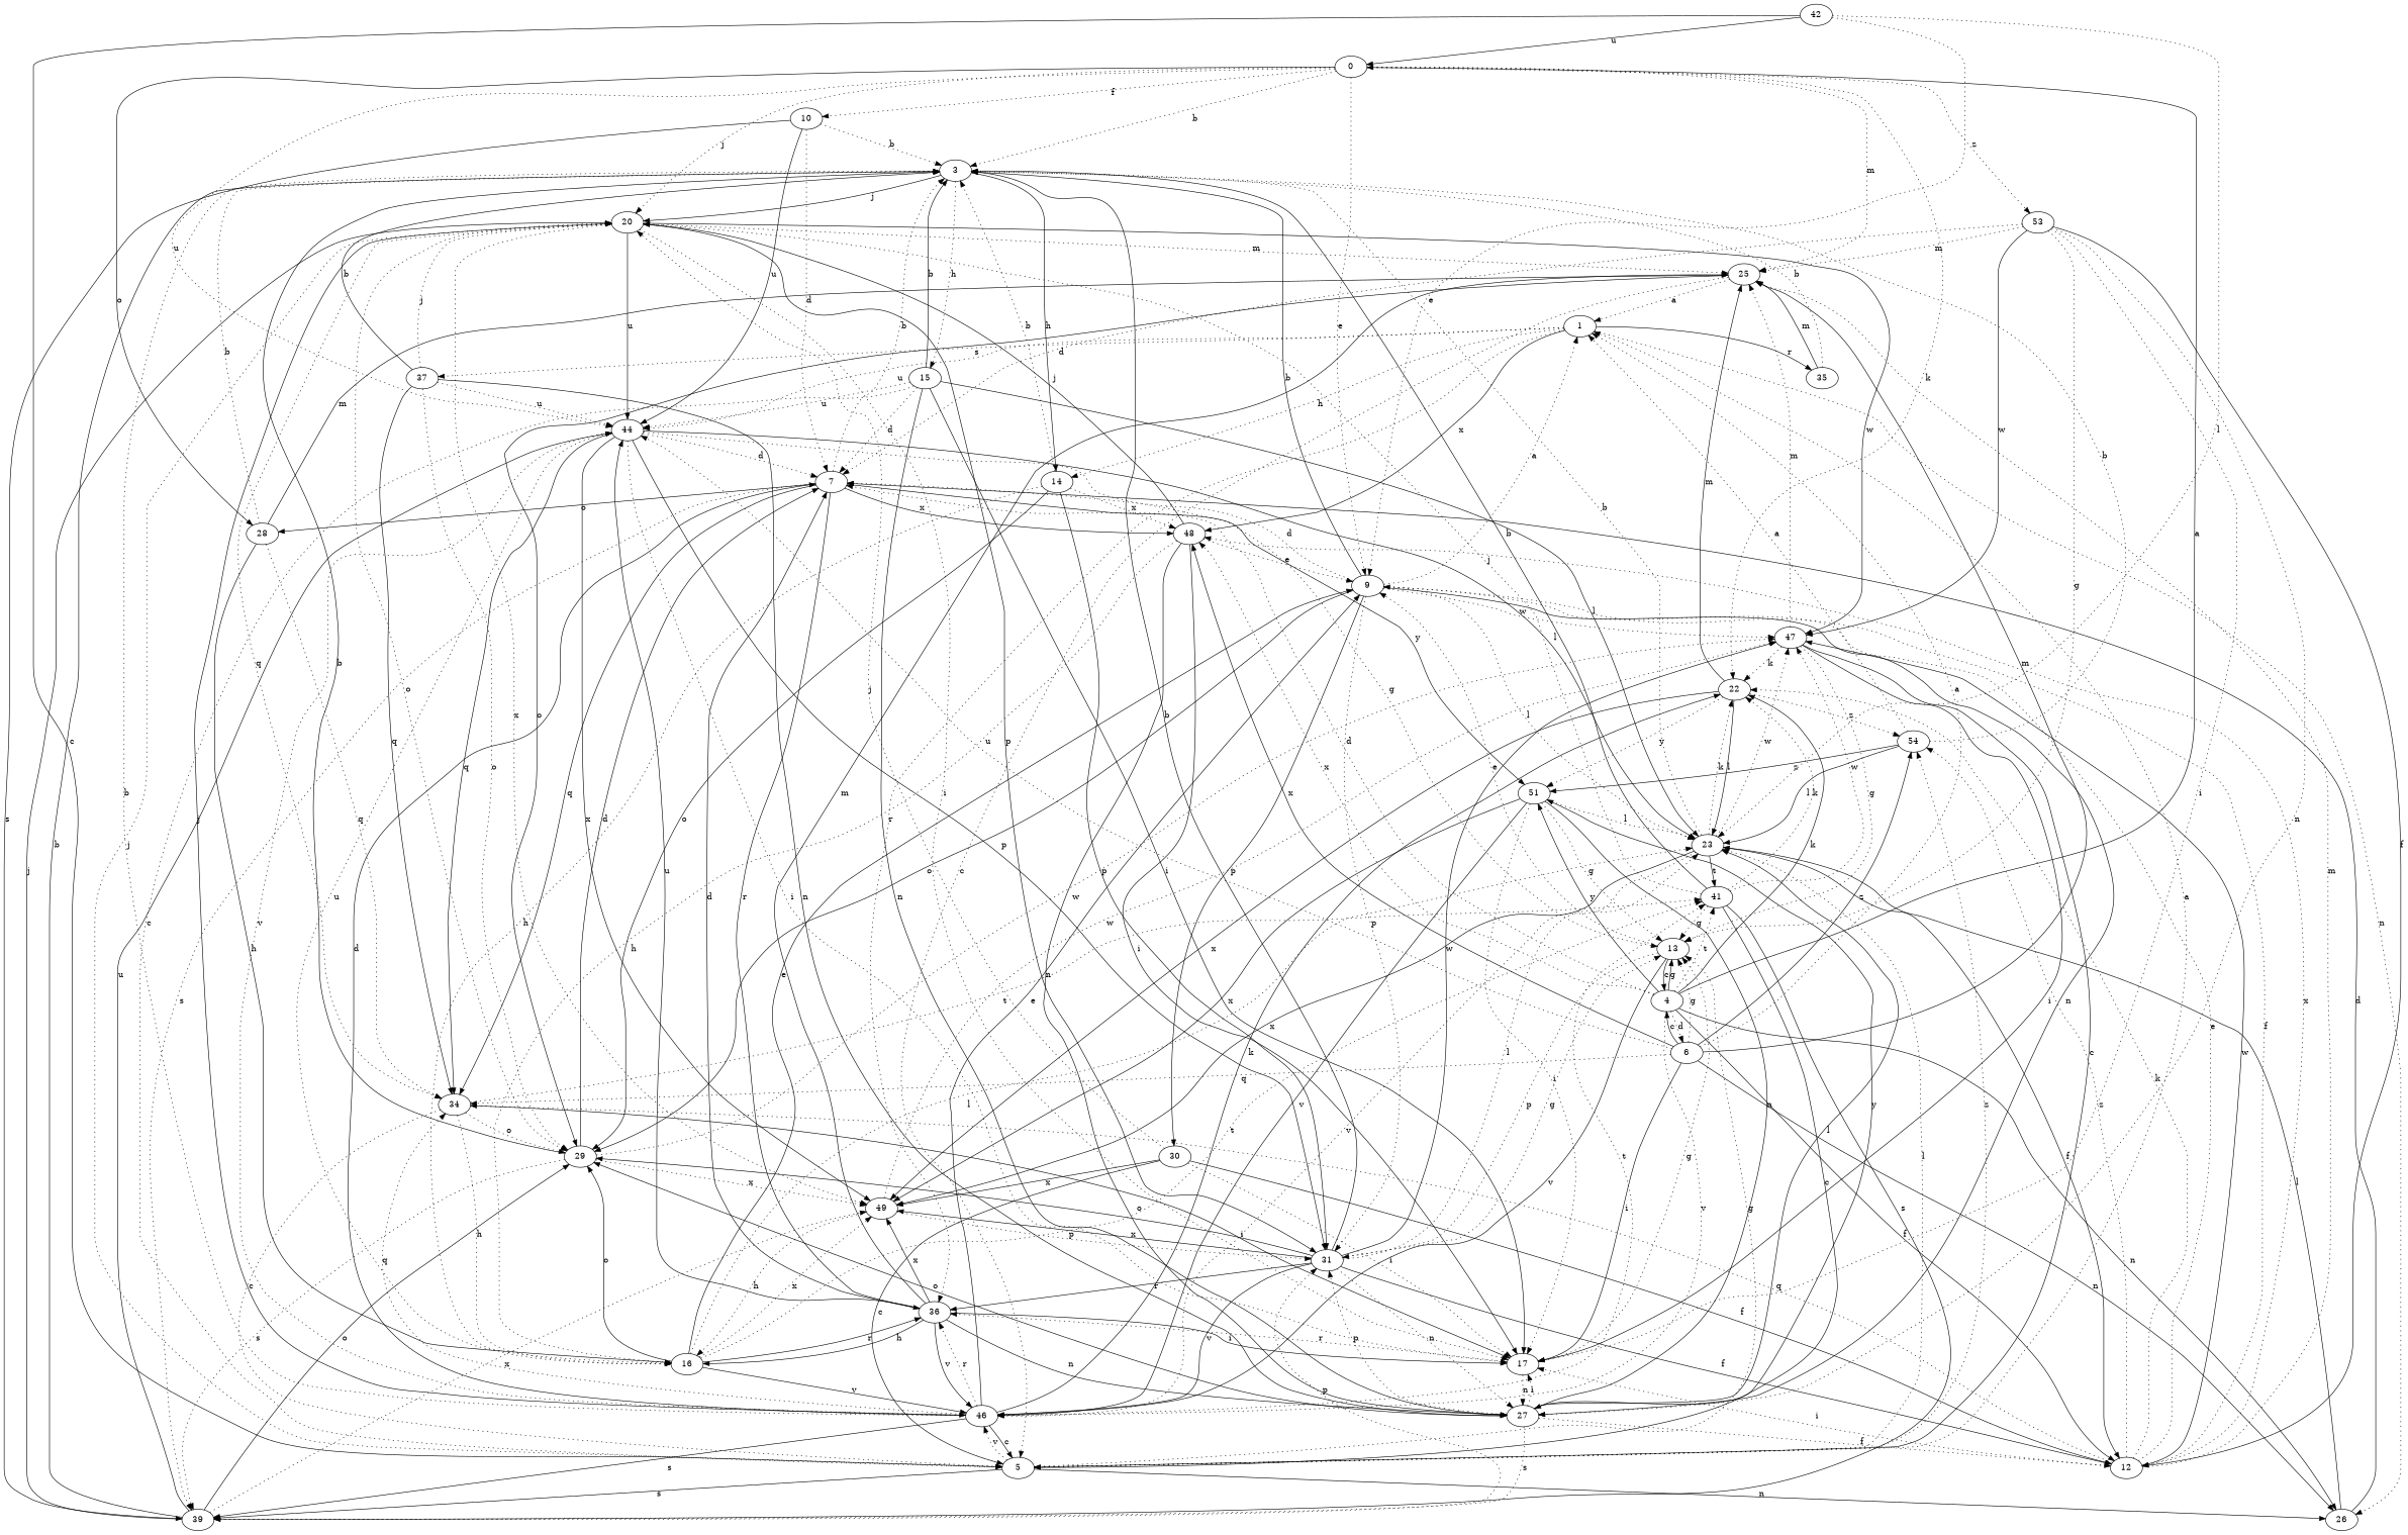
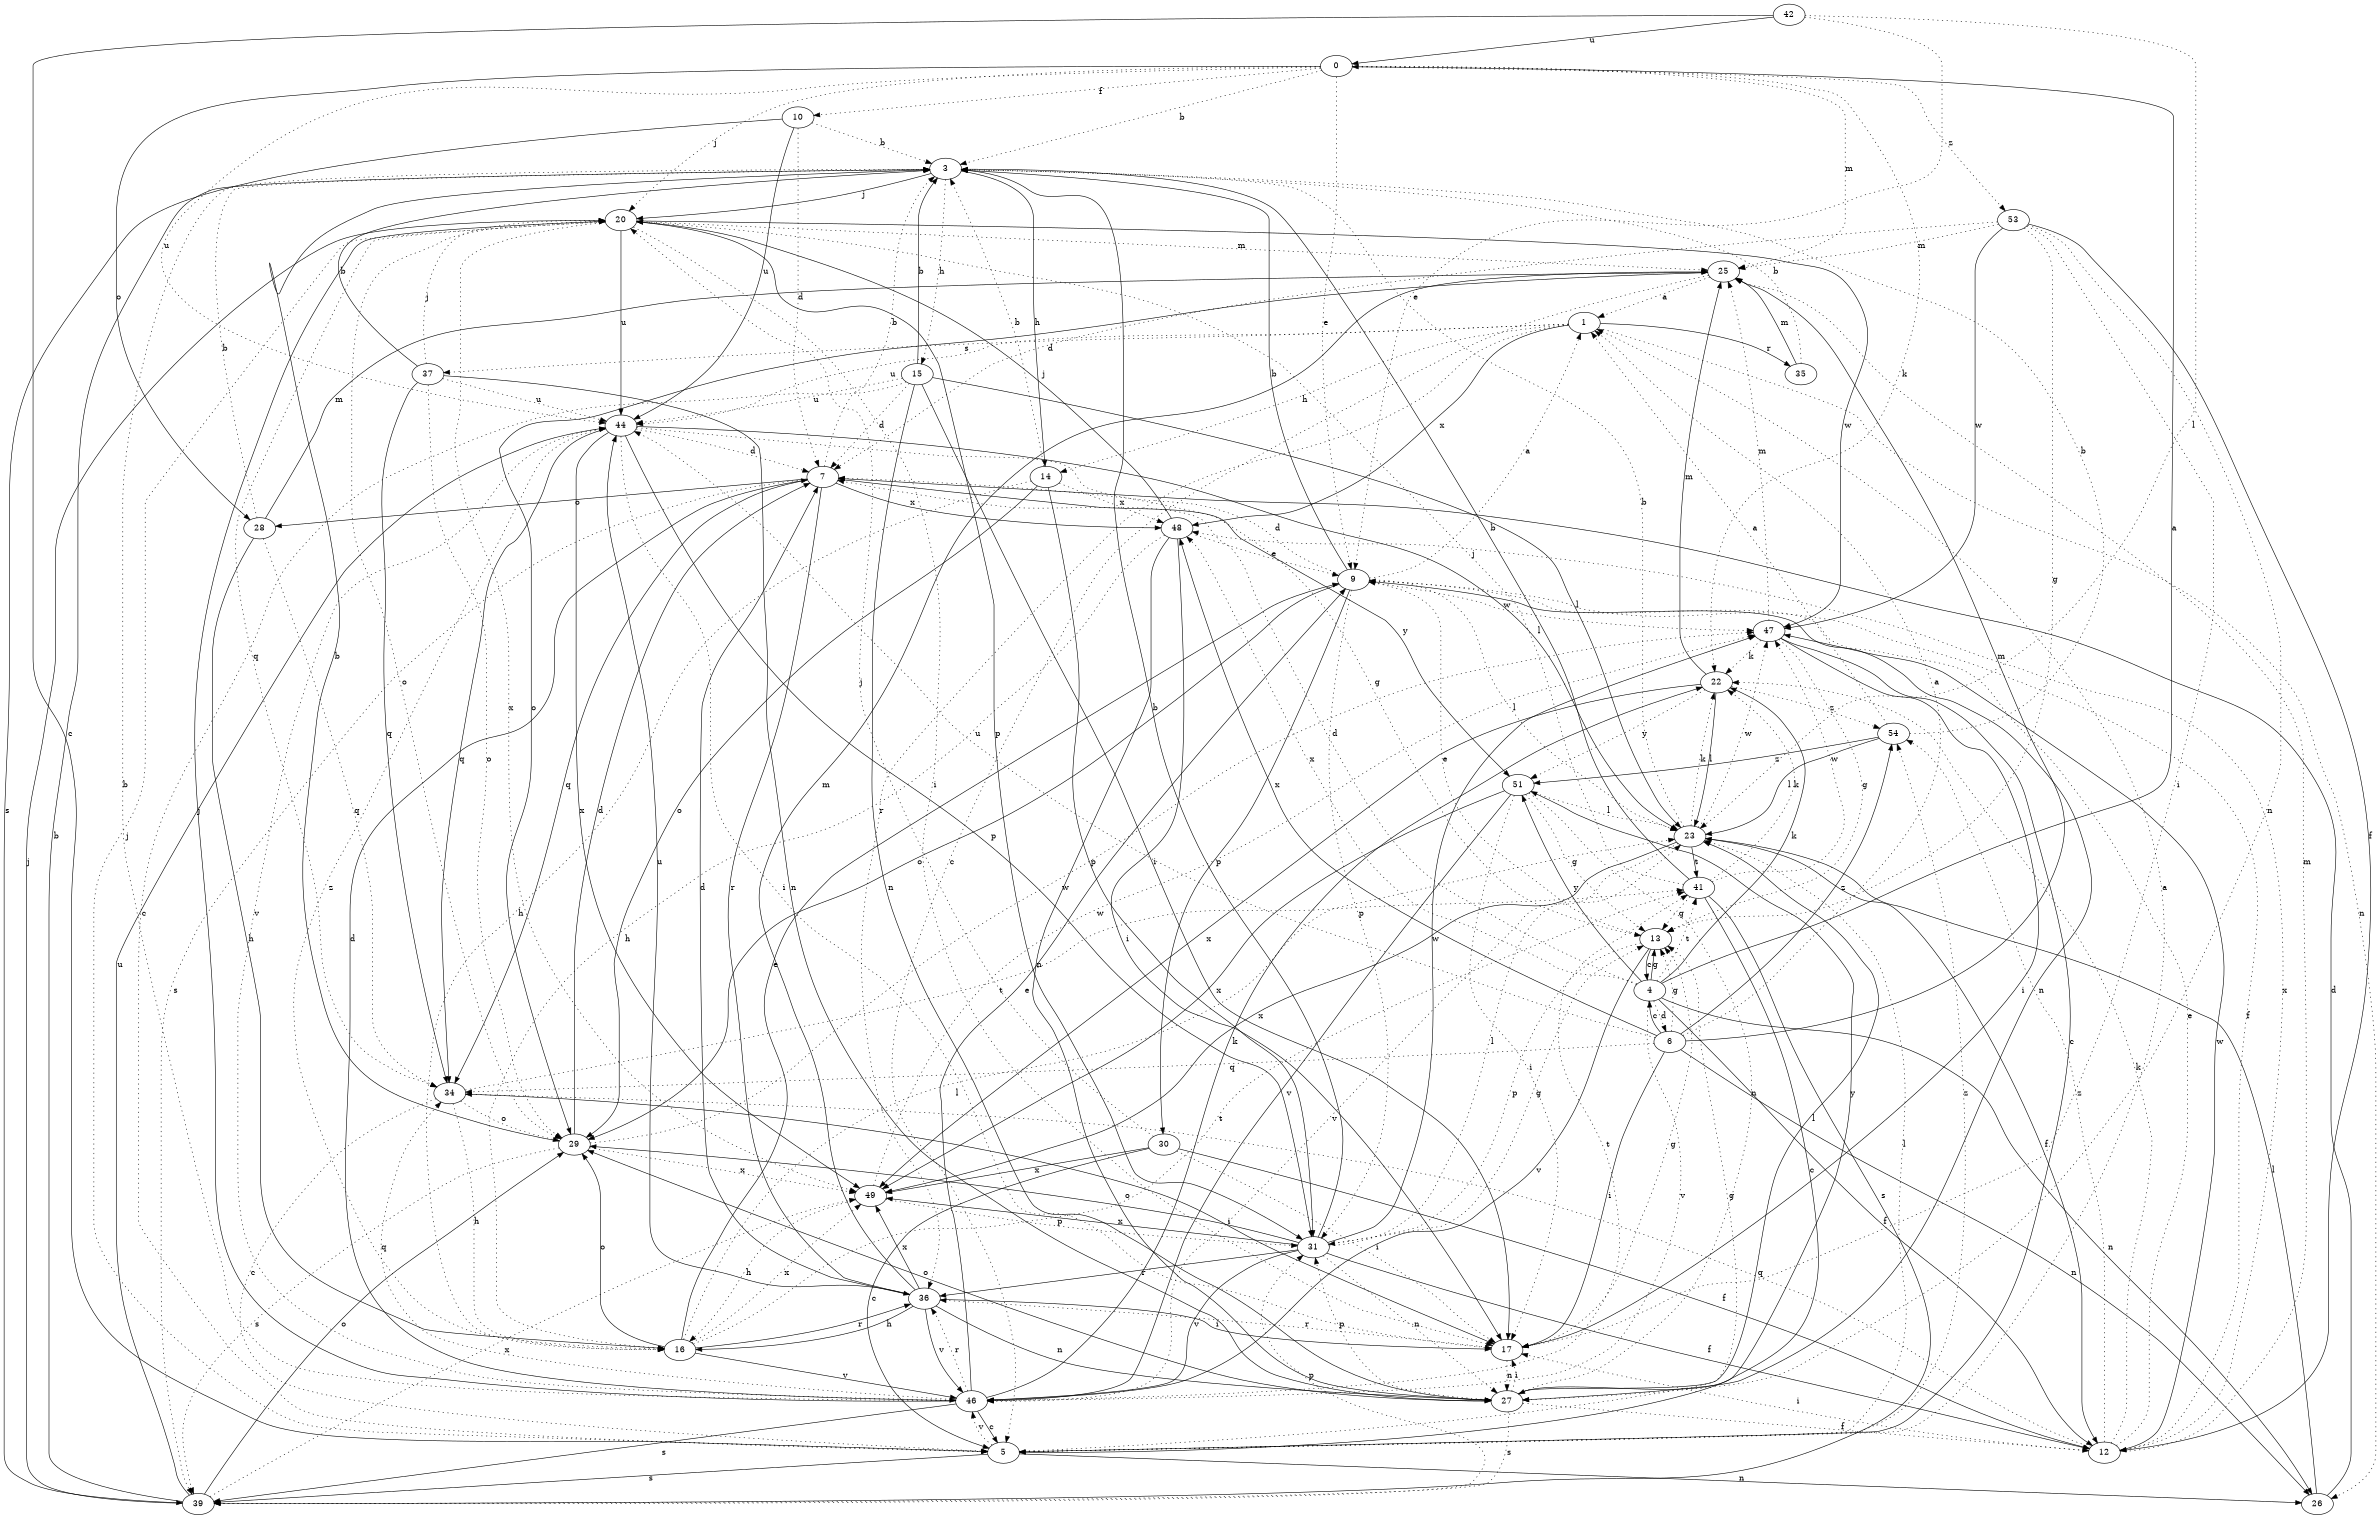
  strict digraph {
    edge [style=dotted]
    0
    3
    9
    10
    20
    22
    25
    28
    44
    53
    14
    15
    1
    7
    12
    23
    27
    29
    30
    31
    47
    39
    17
    34
    49
    51
    54
    5
    16
    42
    13
    46
    26
    35
    36
    37
    48
    4
    6
    41
    0 -> 3 [label=b]
    0 -> 9 [label=e]
    0 -> 10 [label=f]
    0 -> 20 [label=j]
    0 -> 22 [label=k]
    0 -> 25 [label=m]
    0 -> 28 [label=o style=solid]
    0 -> 44 [label=u]
    0 -> 53 [label=z]
    3 -> 20 [label=j style=solid]
    3 -> 14 [label=h style=solid]
    3 -> 15 [label=h]
    9 -> 3 [label=b style=solid]
    9 -> 1 [label=a]
    9 -> 7 [label=d]
    9 -> 12 [label=f]
    9 -> 23 [label=l]
    9 -> 27 [label=n style=solid]
    9 -> 29 [label=o style=solid]
    9 -> 30 [label=p style=solid]
    9 -> 31 [label=p]
    9 -> 47 [label=w]
    10 -> 3 [label=b]
    10 -> 44 [label=u style=solid]
    10 -> 7 [label=d]
    10 -> 39 [label=s style=solid]
    20 -> 25 [label=m]
    20 -> 44 [label=u style=solid]
    20 -> 29 [label=o]
    20 -> 31 [label=p style=solid]
    20 -> 47 [label=w style=solid]
    20 -> 17 [label=i]
    20 -> 34 [label=q]
    20 -> 49 [label=x]
    22 -> 25 [label=m style=solid]
    22 -> 23 [label=l style=solid]
    22 -> 49 [label=x style=solid]
    22 -> 51 [label=y]
    22 -> 54 [label=z]
    25 -> 1 [label=a]
    25 -> 29 [label=o style=solid]
    25 -> 5 [label=c]
    28 -> 3 [label=b]
    28 -> 25 [label=m style=solid]
    28 -> 34 [label=q]
    28 -> 16 [label=h style=solid]
    44 -> 7 [label=d]
    44 -> 23 [label=l style=solid]
    44 -> 31 [label=p style=solid]
    44 -> 17 [label=i]
    44 -> 34 [label=q style=solid]
    44 -> 49 [label=x style=solid]
    44 -> 13 [label=g]
    44 -> 46 [label=v]
    53 -> 25 [label=m]
    53 -> 7 [label=d]
    53 -> 12 [label=f style=solid]
    53 -> 27 [label=n]
    53 -> 47 [label=w style=solid]
    53 -> 17 [label=i]
    53 -> 13 [label=g]
    14 -> 3 [label=b]
    14 -> 29 [label=o style=solid]
    14 -> 31 [label=p style=solid]
    14 -> 16 [label=h]
    14 -> 48 [label=x]
    15 -> 3 [label=b style=solid]
    15 -> 44 [label=u]
    15 -> 7 [label=d]
    15 -> 23 [label=l style=solid]
    15 -> 27 [label=n style=solid]
    15 -> 17 [label=i style=solid]
    15 -> 5 [label=c]
    1 -> 44 [label=u]
    1 -> 14 [label=h]
    1 -> 26 [label=n]
    1 -> 35 [label=r style=solid]
    1 -> 36 [label=r]
    1 -> 37 [label=s]
    1 -> 48 [label=x style=solid]
    7 -> 3 [label=b]
    7 -> 28 [label=o style=solid]
    7 -> 39 [label=s]
    7 -> 34 [label=q style=solid]
    7 -> 51 [label=y style=solid]
    7 -> 36 [label=r style=solid]
    7 -> 48 [label=x style=solid]
    12 -> 9 [label=e]
    12 -> 22 [label=k]
    12 -> 25 [label=m]
    12 -> 47 [label=w style=solid]
    12 -> 17 [label=i]
    12 -> 34 [label=q]
    12 -> 54 [label=z]
    12 -> 48 [label=x]
    23 -> 3 [label=b]
    23 -> 22 [label=k]
    23 -> 12 [label=f style=solid]
    23 -> 47 [label=w]
    23 -> 49 [label=x style=solid]
    23 -> 46 [label=v]
    23 -> 41 [label=t style=solid]
    27 -> 12 [label=f]
    27 -> 23 [label=l style=solid]
    27 -> 29 [label=o style=solid]
    27 -> 31 [label=p]
    27 -> 39 [label=s]
    27 -> 17 [label=i]
    27 -> 51 [label=y style=solid]
    29 -> 3 [label=b style=solid]
    29 -> 7 [label=d style=solid]
    29 -> 47 [label=w]
    29 -> 39 [label=s]
    29 -> 49 [label=x]
    30 -> 20 [label=j]
    30 -> 12 [label=f style=solid]
    30 -> 17 [label=i]
    30 -> 49 [label=x style=solid]
    30 -> 5 [label=c style=solid]
    31 -> 3 [label=b style=solid]
    31 -> 12 [label=f style=solid]
    31 -> 23 [label=l]
    31 -> 27 [label=n]
    31 -> 29 [label=o style=solid]
    31 -> 47 [label=w style=solid]
    31 -> 49 [label=x style=solid]
    31 -> 13 [label=g]
    31 -> 46 [label=v style=solid]
    31 -> 36 [label=r style=solid]
    47 -> 22 [label=k]
    47 -> 25 [label=m]
    47 -> 17 [label=i style=solid]
    47 -> 5 [label=c style=solid]
    47 -> 13 [label=g]
    39 -> 3 [label=b style=solid]
    39 -> 20 [label=j style=solid]
    39 -> 44 [label=u style=solid]
    39 -> 29 [label=o style=solid]
    39 -> 31 [label=p]
    39 -> 49 [label=x]
    17 -> 27 [label=n]
    17 -> 13 [label=g]
    17 -> 36 [label=r]
    34 -> 29 [label=o]
    34 -> 17 [label=i style=solid]
    34 -> 5 [label=c]
    34 -> 16 [label=h]
    34 -> 41 [label=t]
    49 -> 31 [label=p]
    49 -> 47 [label=w]
    49 -> 16 [label=h]
    51 -> 23 [label=l]
-   51 -> 27 [label=n style=solid]
+   51 -> 27 [label=n]
    51 -> 17 [label=i]
    51 -> 49 [label=x style=solid]
    51 -> 13 [label=g]
    51 -> 46 [label=v style=solid]
    54 -> 3 [label=b]
    54 -> 1 [label=a]
    54 -> 23 [label=l style=solid]
    54 -> 51 [label=z style=solid]
    5 -> 20 [label=j]
    5 -> 1 [label=a]
    5 -> 23 [label=l]
    5 -> 39 [label=s style=solid]
    5 -> 54 [label=z]
    5 -> 13 [label=g]
    5 -> 46 [label=v]
    5 -> 26 [label=n style=solid]
    16 -> 9 [label=e style=solid]
-   16 -> 44 [label=u]
+   16 -> 44 [label=z]
    16 -> 23 [label=l]
    16 -> 29 [label=o style=solid]
    16 -> 49 [label=x]
    16 -> 46 [label=v style=solid]
    16 -> 36 [label=r style=solid]
    16 -> 41 [label=t]
    42 -> 0 [label=u style=solid]
    42 -> 9 [label=e]
    42 -> 23 [label=l]
    42 -> 5 [label=c style=solid]
    13 -> 9 [label=e]
    13 -> 31 [label=p]
    13 -> 46 [label=v style=solid]
    13 -> 4 [label=c style=solid]
    46 -> 3 [label=b]
    46 -> 9 [label=e style=solid]
    46 -> 20 [label=j style=solid]
    46 -> 22 [label=k style=solid]
    46 -> 7 [label=d style=solid]
    46 -> 39 [label=s style=solid]
    46 -> 34 [label=q]
    46 -> 5 [label=c style=solid]
    46 -> 36 [label=r]
    46 -> 41 [label=t]
    26 -> 7 [label=d style=solid]
    26 -> 23 [label=l style=solid]
    35 -> 3 [label=b]
    35 -> 25 [label=m style=solid]
    36 -> 25 [label=m style=solid]
    36 -> 44 [label=u style=solid]
    36 -> 7 [label=d style=solid]
    36 -> 27 [label=n style=solid]
    36 -> 17 [label=i style=solid]
    36 -> 49 [label=x style=solid]
    36 -> 16 [label=h style=solid]
    36 -> 46 [label=v style=solid]
    37 -> 3 [label=b style=solid]
    37 -> 20 [label=j]
    37 -> 44 [label=u]
    37 -> 27 [label=n style=solid]
    37 -> 29 [label=o]
    37 -> 34 [label=q style=solid]
    48 -> 9 [label=e]
    48 -> 20 [label=j style=solid]
    48 -> 27 [label=n style=solid]
    48 -> 17 [label=i style=solid]
    48 -> 16 [label=h]
    4 -> 0 [label=a style=solid]
    4 -> 22 [label=k style=solid]
    4 -> 7 [label=d]
    4 -> 12 [label=f style=solid]
    4 -> 51 [label=y style=solid]
    4 -> 13 [label=g style=solid]
    4 -> 46 [label=v]
    4 -> 26 [label=n style=solid]
    4 -> 48 [label=x]
    4 -> 6 [label=d]
    4 -> 41 [label=t]
    6 -> 25 [label=m style=solid]
    6 -> 44 [label=u]
    6 -> 1 [label=a]
    6 -> 17 [label=i style=solid]
    6 -> 34 [label=q]
    6 -> 54 [label=z style=solid]
    6 -> 13 [label=g]
    6 -> 26 [label=n style=solid]
    6 -> 48 [label=x style=solid]
    6 -> 4 [label=c style=solid]
    41 -> 3 [label=b style=solid]
    41 -> 20 [label=j]
    41 -> 22 [label=k]
    41 -> 47 [label=w]
    41 -> 39 [label=s style=solid]
    41 -> 5 [label=c style=solid]
    41 -> 13 [label=g]
  }
